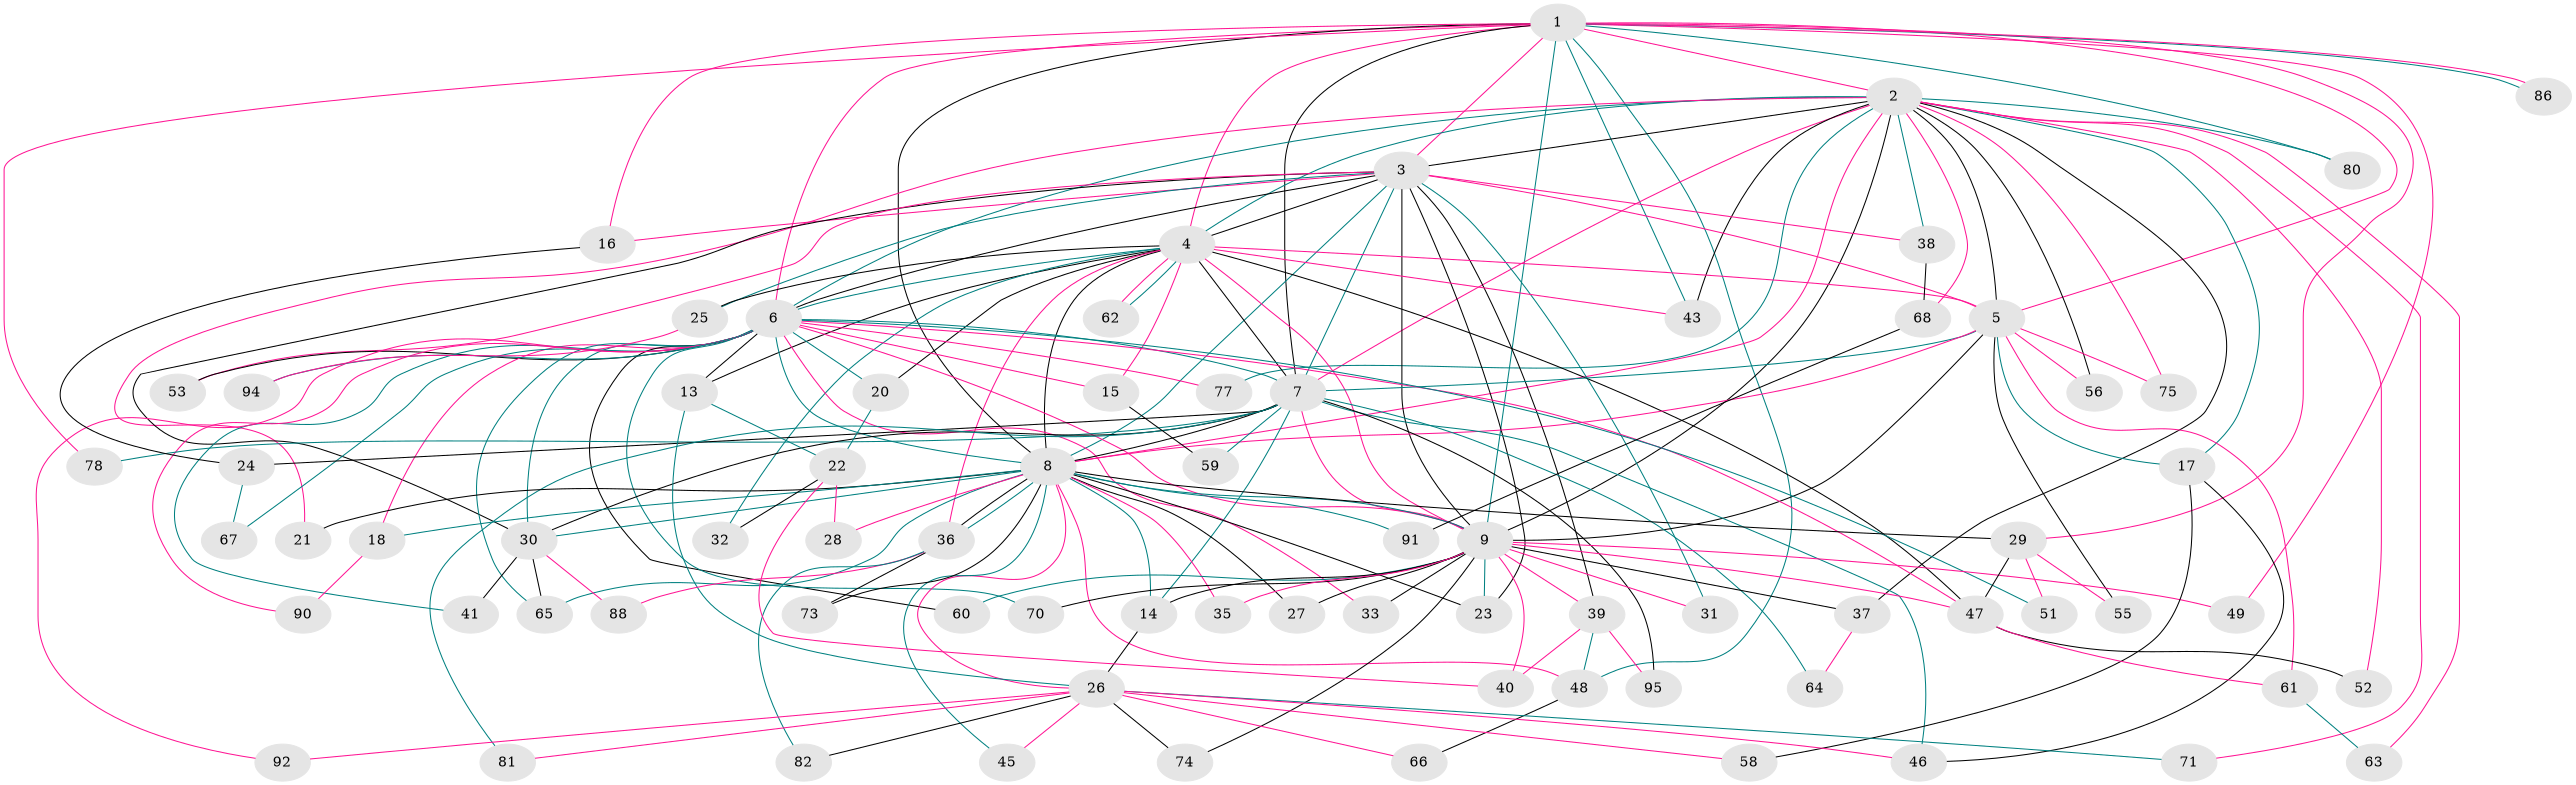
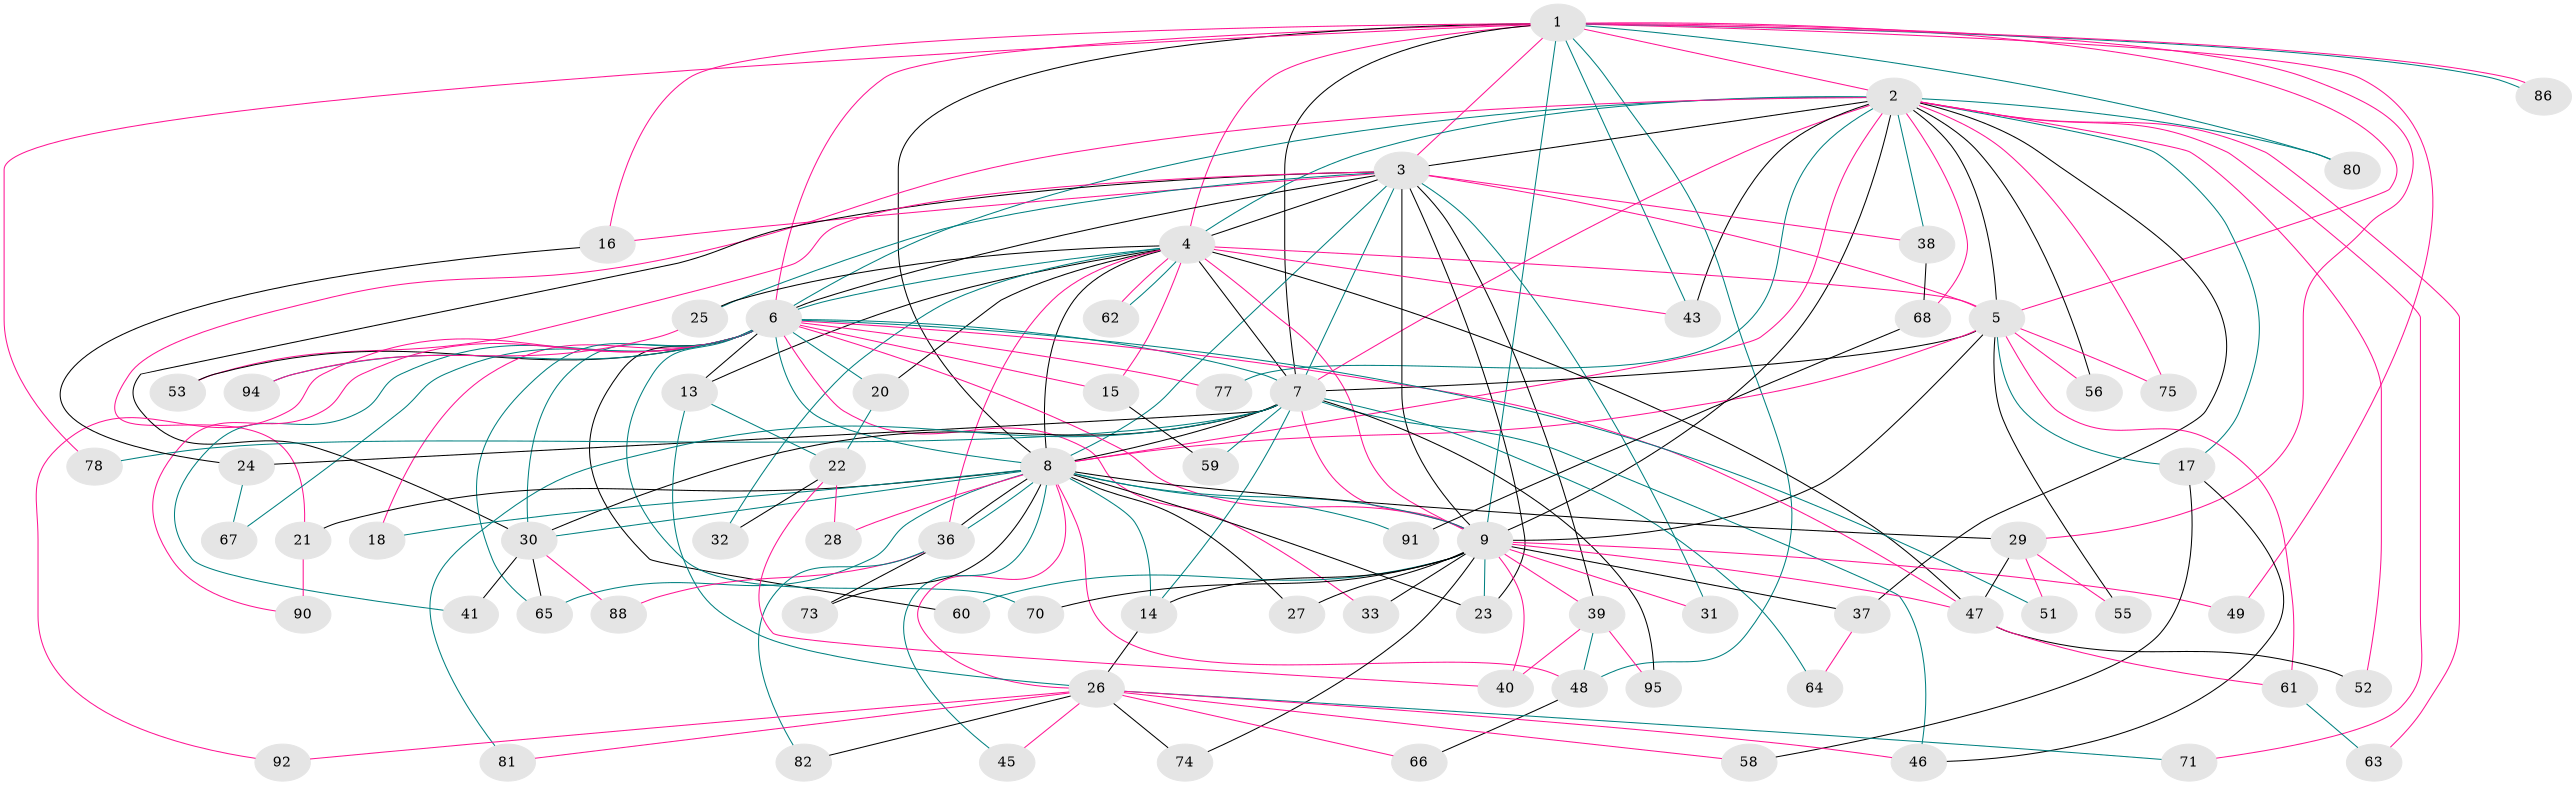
  graph {
    node [color=gray90 style=filled]
    edge [color=deeppink]
    1 [super="+54"]
    2 [super="+34"]
    3 [super="+76"]
    4 [super="+72"]
    5 [super="+11"]
    6 [super="+12"]
    7 [super="+79"]
    8 [super="+42"]
    9 [super="+10"]
    16
    29
    43 [super="+85"]
    48 [super="+87"]
    49
    78
    80
    86
    17
    21
    37
    38
    52
    56
    63
    68
    71
    75
    77
    23 [super="+44"]
    25
    30 [super="+69"]
    31
    39
    53
    13
    15
    20
    32
    36 [super="+83"]
    47 [super="+84"]
    62
    55
    61
    18
    33
    41
    51
    60
    65 [super="+93"]
    67
    70
    90
    92
    94
    14 [super="+19"]
    24
    46 [super="+57"]
    59
    64
    81
    95
    26 [super="+50"]
    27
    28
-   35
    45
    73
    91
    40 [super="+89"]
    74
    66
    58
    88
    22
    82
    1 -- 2
    1 -- 3
    1 -- 4
    1 -- 5
    1 -- 6
    1 -- 7 [color=black]
    1 -- 8 [color=black weight=2]
    1 -- 9 [color=teal weight=2]
    1 -- 16
    1 -- 29
    1 -- 43 [color=teal]
    1 -- 48 [color=teal]
    1 -- 49
    1 -- 78
    1 -- 80 [color=teal]
    1 -- 86 [color=teal]
    1 -- 86
    2 -- 3 [color=black]
    2 -- 4 [color=teal]
    2 -- 5 [color=black]
    2 -- 6 [color=teal]
    2 -- 7
    2 -- 8
    2 -- 9 [color=black weight=2]
    2 -- 43 [color=black]
    2 -- 80 [color=teal]
    2 -- 17 [color=teal]
    2 -- 21
    2 -- 37 [color=black]
    2 -- 38 [color=teal]
    2 -- 52
    2 -- 56 [color=black]
    2 -- 63
    2 -- 68
    2 -- 71
    2 -- 75
    2 -- 77 [color=teal]
    3 -- 4 [color=black]
    3 -- 5
    3 -- 6 [color=black]
    3 -- 7 [color=teal]
    3 -- 8 [color=teal]
    3 -- 9 [color=black weight=2]
    3 -- 16
    3 -- 38
    3 -- 23 [color=black]
    3 -- 25 [color=teal]
    3 -- 30 [color=black]
    3 -- 31 [color=teal]
    3 -- 39 [color=black]
    3 -- 53
    4 -- 5
    4 -- 6 [color=teal]
    4 -- 7 [color=black weight=2]
    4 -- 8 [color=black]
    4 -- 9 [weight=2]
    4 -- 43
    4 -- 25 [color=black]
    4 -- 13 [color=black]
    4 -- 15
    4 -- 20 [color=black]
    4 -- 32 [color=teal]
    4 -- 36
    4 -- 47 [color=black]
    4 -- 62
    4 -- 62 [color=teal]
-   5 -- 7 [color=teal]
+   5 -- 7 [color=black]
    5 -- 8
    5 -- 9 [color=black weight=2]
    5 -- 17 [color=teal]
    5 -- 56
    5 -- 75
    5 -- 55 [color=black]
    5 -- 61
    6 -- 7 [color=teal]
    6 -- 8 [color=teal]
    6 -- 9 [weight=2]
    6 -- 77
    6 -- 30 [color=teal]
    6 -- 53 [color=black]
    6 -- 13 [color=black]
    6 -- 15
    6 -- 20 [color=teal]
    6 -- 47
    6 -- 18
    6 -- 33
    6 -- 41 [color=teal]
    6 -- 51 [color=teal]
    6 -- 60 [color=black]
    6 -- 65 [color=teal]
    6 -- 67 [color=teal]
    6 -- 70 [color=teal]
    6 -- 90
    6 -- 92
    6 -- 94 [color=teal]
    7 -- 8 [color=black]
    7 -- 9 [weight=2]
    7 -- 78 [color=teal]
    7 -- 30 [color=black]
    7 -- 14 [color=teal]
    7 -- 24 [color=black]
    7 -- 46 [color=teal]
    7 -- 59 [color=teal]
    7 -- 64 [color=teal]
    7 -- 81 [color=teal]
    7 -- 95 [color=black]
    8 -- 9 [color=teal weight=2]
    8 -- 29 [color=black]
    8 -- 48
    8 -- 21 [color=black]
    8 -- 23 [color=black]
    8 -- 30 [color=teal]
    8 -- 36 [color=black]
    8 -- 36 [color=teal]
    8 -- 18 [color=teal]
    8 -- 65 [color=teal]
    8 -- 14 [color=teal]
    8 -- 26
    8 -- 27 [color=black]
    8 -- 28
-   8 -- 35
    8 -- 45 [color=teal]
    8 -- 73 [color=black]
    8 -- 91 [color=teal]
    9 -- 49
    9 -- 37 [color=black]
    9 -- 23 [color=teal]
    9 -- 31
    9 -- 39
    9 -- 47
    9 -- 33 [color=black]
    9 -- 60 [color=teal]
    9 -- 70 [color=black]
    9 -- 14 [color=black]
    9 -- 27 [color=black]
-   9 -- 35
    9 -- 40
    9 -- 74 [color=black]
    16 -- 24 [color=black]
    29 -- 47 [color=black]
    29 -- 55
    29 -- 51
    48 -- 66 [color=black]
    17 -- 46 [color=black]
    17 -- 58 [color=black]
-   18 -- 90
+   21 -- 90
    37 -- 64
    38 -- 68 [color=black]
    68 -- 91 [color=black]
    25 -- 94
    30 -- 41 [color=black]
    30 -- 65 [color=black]
    30 -- 88
    39 -- 48 [color=teal]
    39 -- 95
    39 -- 40
    13 -- 26 [color=teal]
    13 -- 22 [color=teal]
    15 -- 59 [color=black]
    20 -- 22 [color=teal]
    36 -- 73 [color=black]
    36 -- 88
    36 -- 82 [color=teal]
    47 -- 52 [color=black]
    47 -- 61
    61 -- 63 [color=teal]
    14 -- 26 [color=black]
    24 -- 67 [color=teal]
    26 -- 71 [color=teal]
    26 -- 92
    26 -- 46
    26 -- 81
    26 -- 45
    26 -- 74 [color=black]
    26 -- 66
    26 -- 58
    26 -- 82 [color=black]
    22 -- 32 [color=black]
    22 -- 28
    22 -- 40
  }
